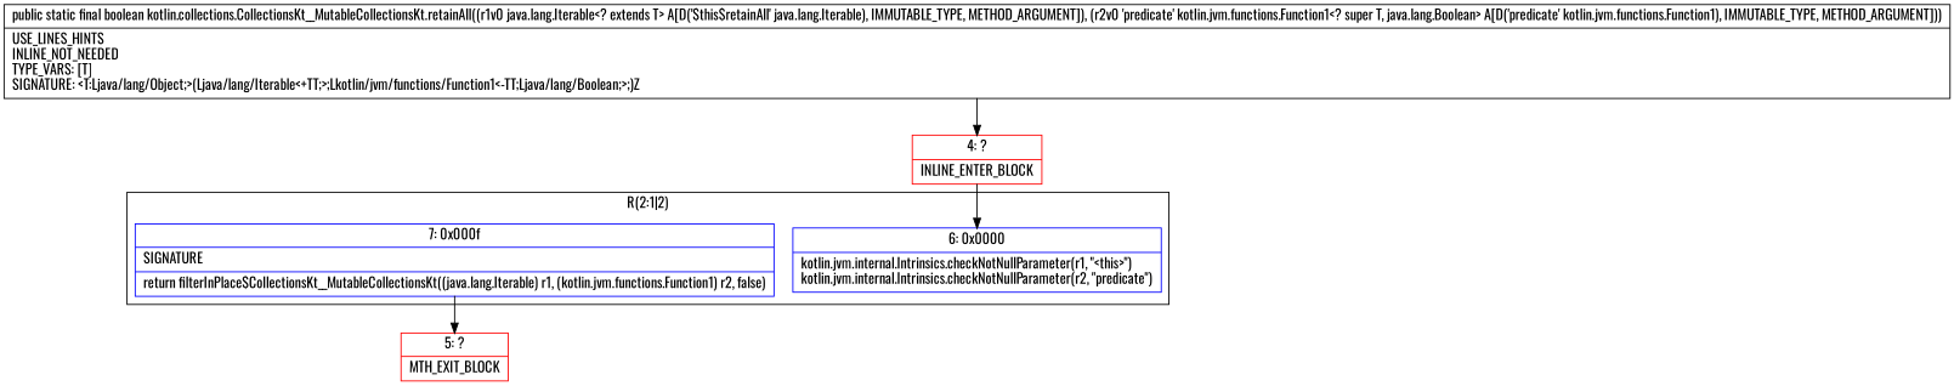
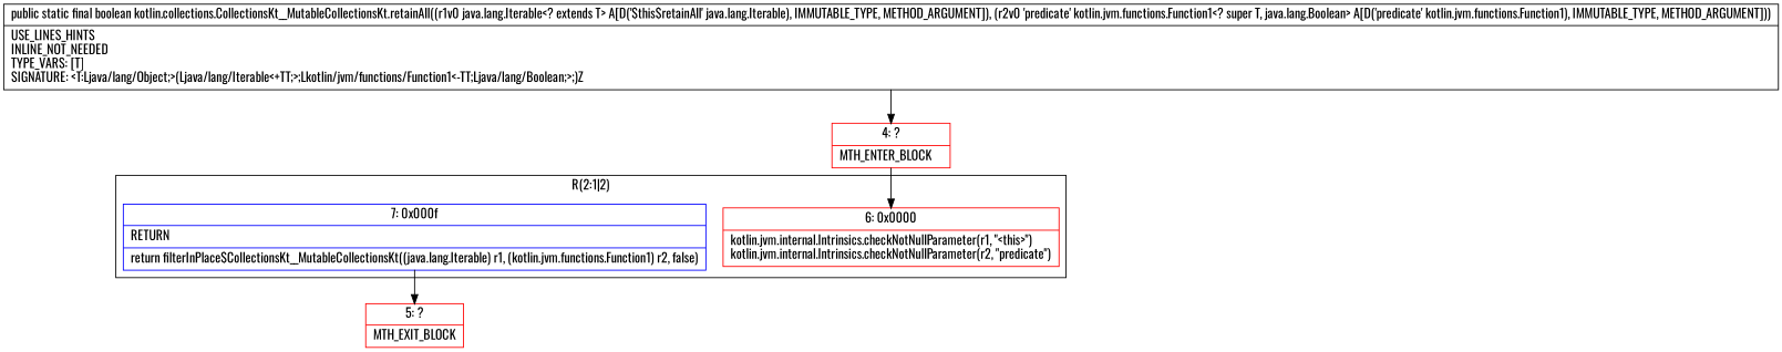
  digraph {
    fontname=Oswald
    node [color=blue fontname=Oswald shape=record]
    edge [fontname=Oswald]
-   n1 [label="{6\:\ 0x0000|kotlin.jvm.internal.Intrinsics.checkNotNullParameter(r1, \"\<this\>\")\lkotlin.jvm.internal.Intrinsics.checkNotNullParameter(r2, \"predicate\")\l}"]
-   n2 [label="{7\:\ 0x000f|SIGNATURE\l|return filterInPlace$CollectionsKt__MutableCollectionsKt((java.lang.Iterable) r1, (kotlin.jvm.functions.Function1) r2, false)\l}"]
+   n1 [color=red label="{6\:\ 0x0000|kotlin.jvm.internal.Intrinsics.checkNotNullParameter(r1, \"\<this\>\")\lkotlin.jvm.internal.Intrinsics.checkNotNullParameter(r2, \"predicate\")\l}"]
+   n2 [label="{7\:\ 0x000f|RETURN\l|return filterInPlace$CollectionsKt__MutableCollectionsKt((java.lang.Iterable) r1, (kotlin.jvm.functions.Function1) r2, false)\l}"]
    n3 [color=red label="{5\:\ ?|MTH_EXIT_BLOCK\l}"]
-   n4 [color=red label="{4\:\ ?|INLINE_ENTER_BLOCK\l}"]
+   n4 [color=red label="{4\:\ ?|MTH_ENTER_BLOCK\l}"]
    n5 [label="{public static final boolean kotlin.collections.CollectionsKt__MutableCollectionsKt.retainAll((r1v0 java.lang.Iterable\<? extends T\> A[D('$this$retainAll' java.lang.Iterable), IMMUTABLE_TYPE, METHOD_ARGUMENT]), (r2v0 'predicate' kotlin.jvm.functions.Function1\<? super T, java.lang.Boolean\> A[D('predicate' kotlin.jvm.functions.Function1), IMMUTABLE_TYPE, METHOD_ARGUMENT]))  | USE_LINES_HINTS\lINLINE_NOT_NEEDED\lTYPE_VARS: [T]\lSIGNATURE: \<T:Ljava\/lang\/Object;\>(Ljava\/lang\/Iterable\<+TT;\>;Lkotlin\/jvm\/functions\/Function1\<\-TT;Ljava\/lang\/Boolean;\>;)Z\l}" color=""]
    subgraph cluster_1 {
      label="R(2:1|2)"
      n1
      n2
    }
    n2 -> n3
    n4 -> n1
    n5 -> n4
  }
